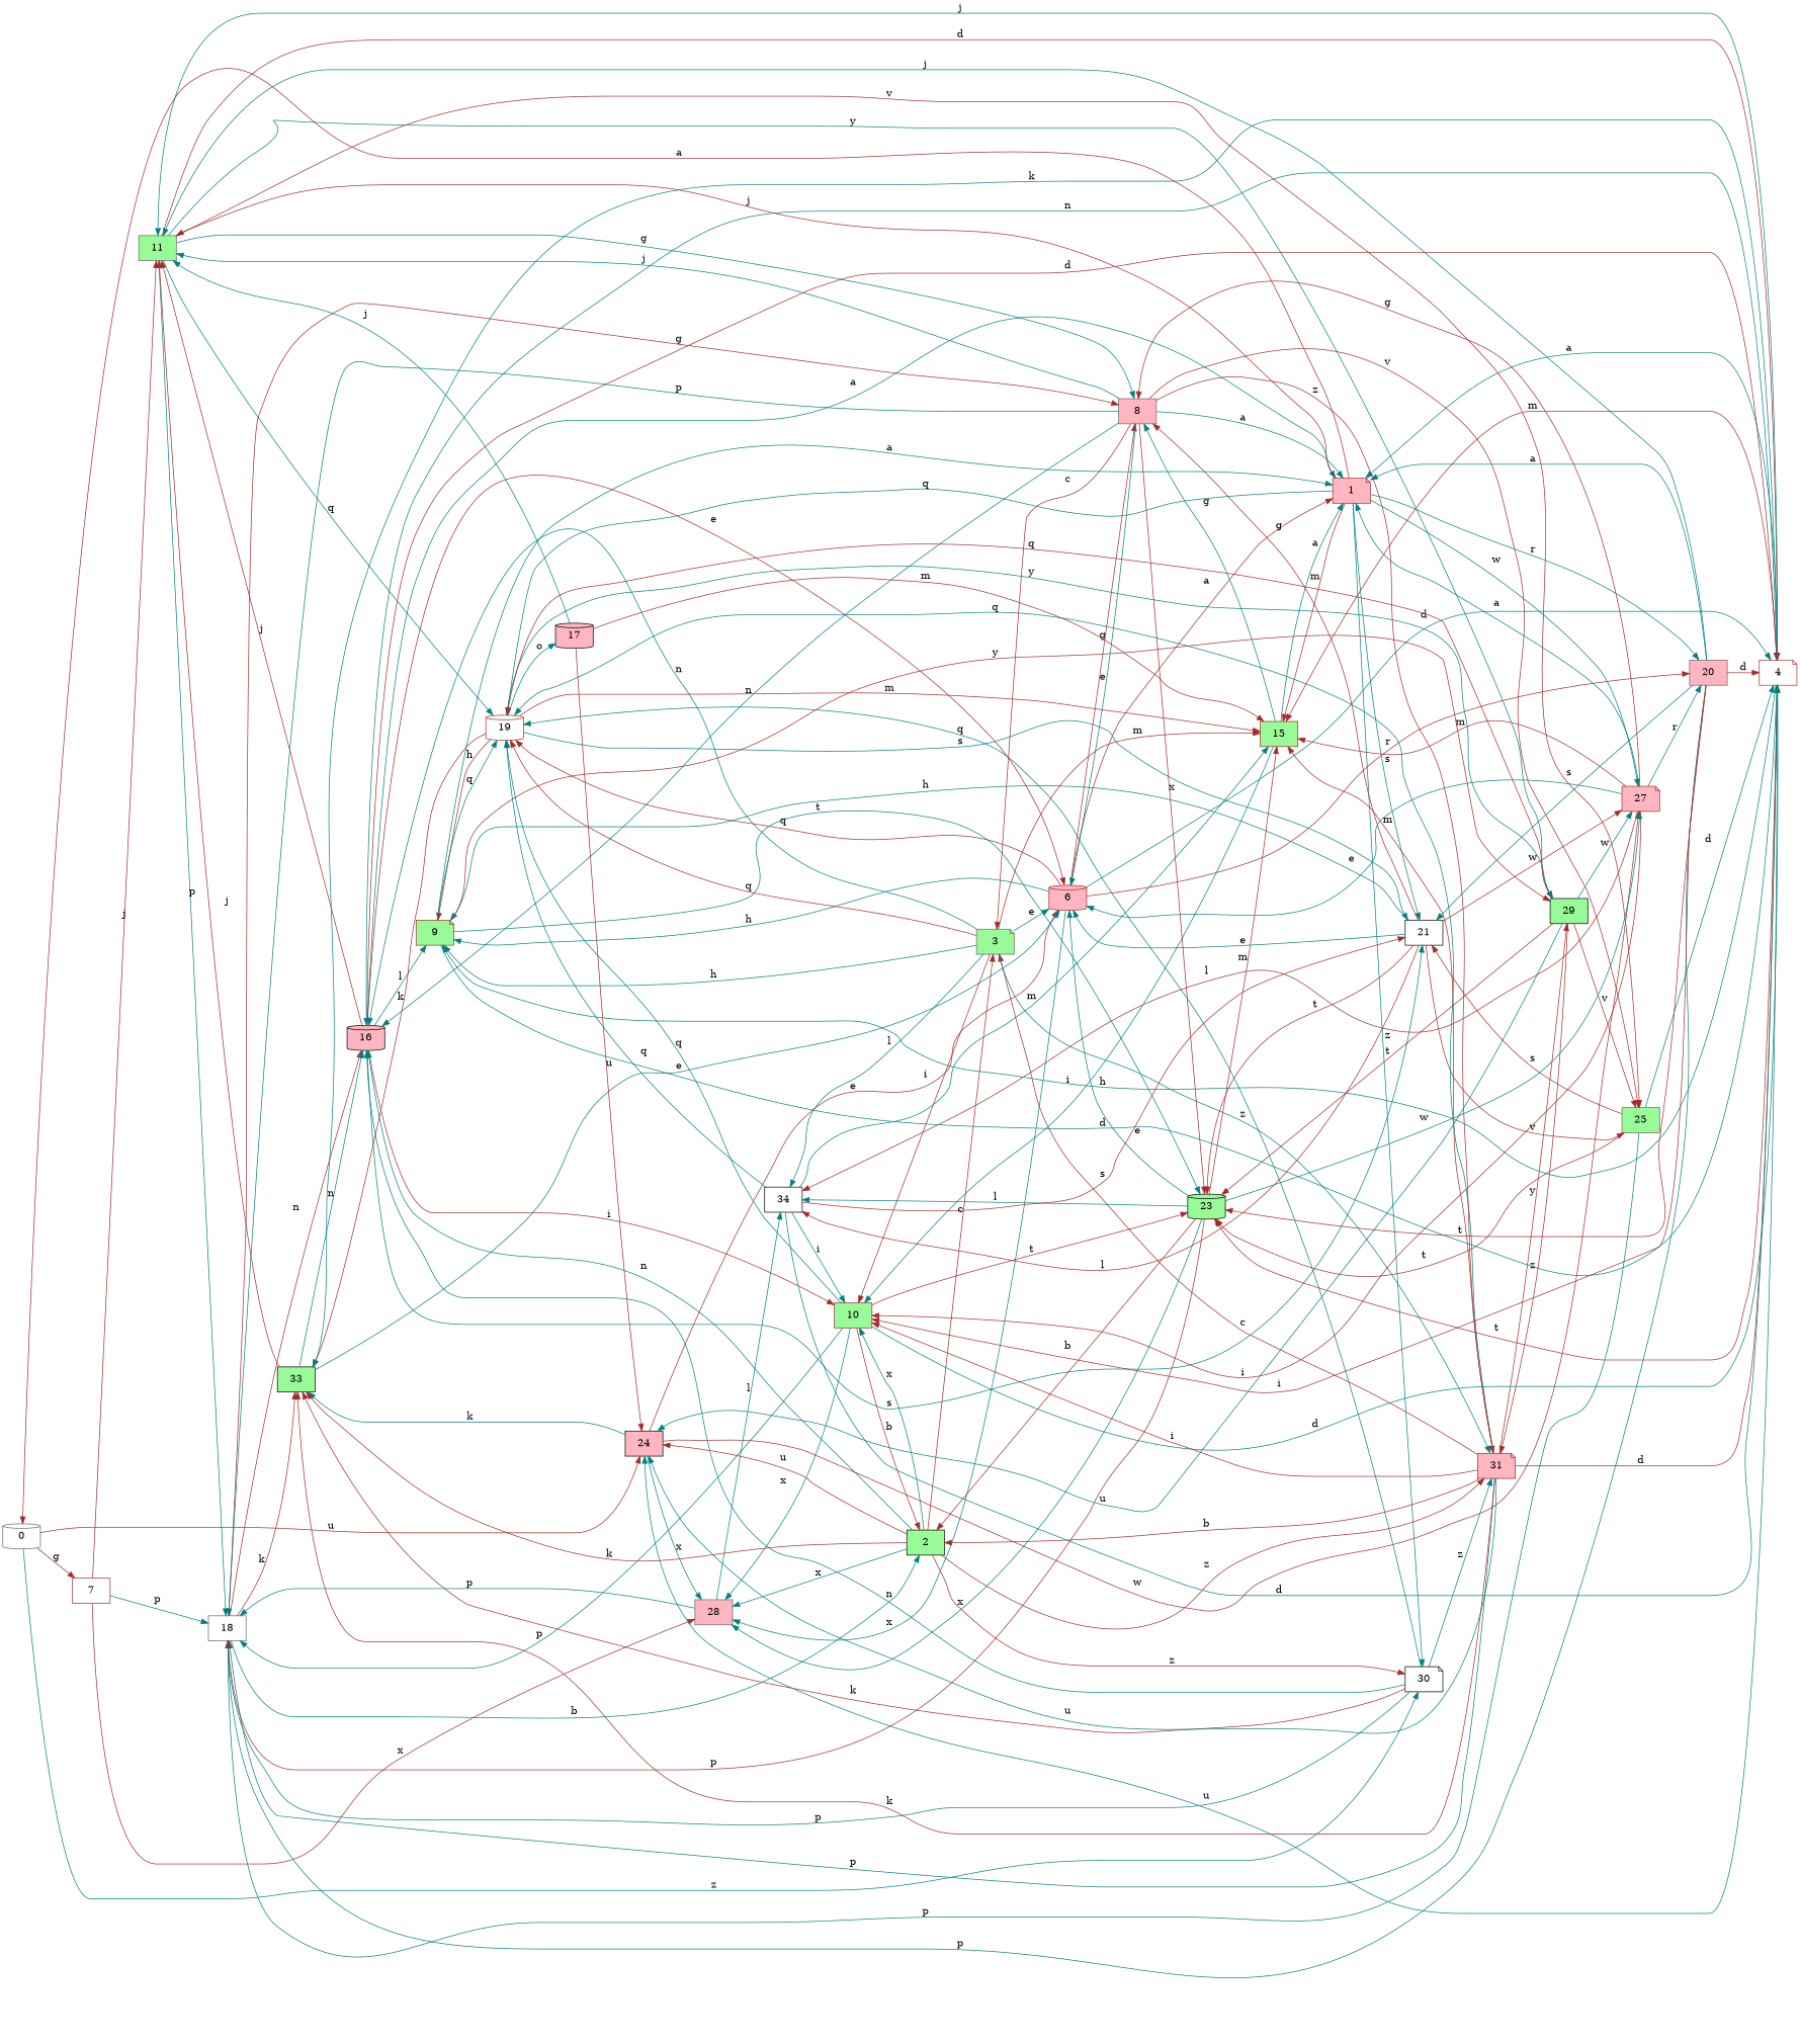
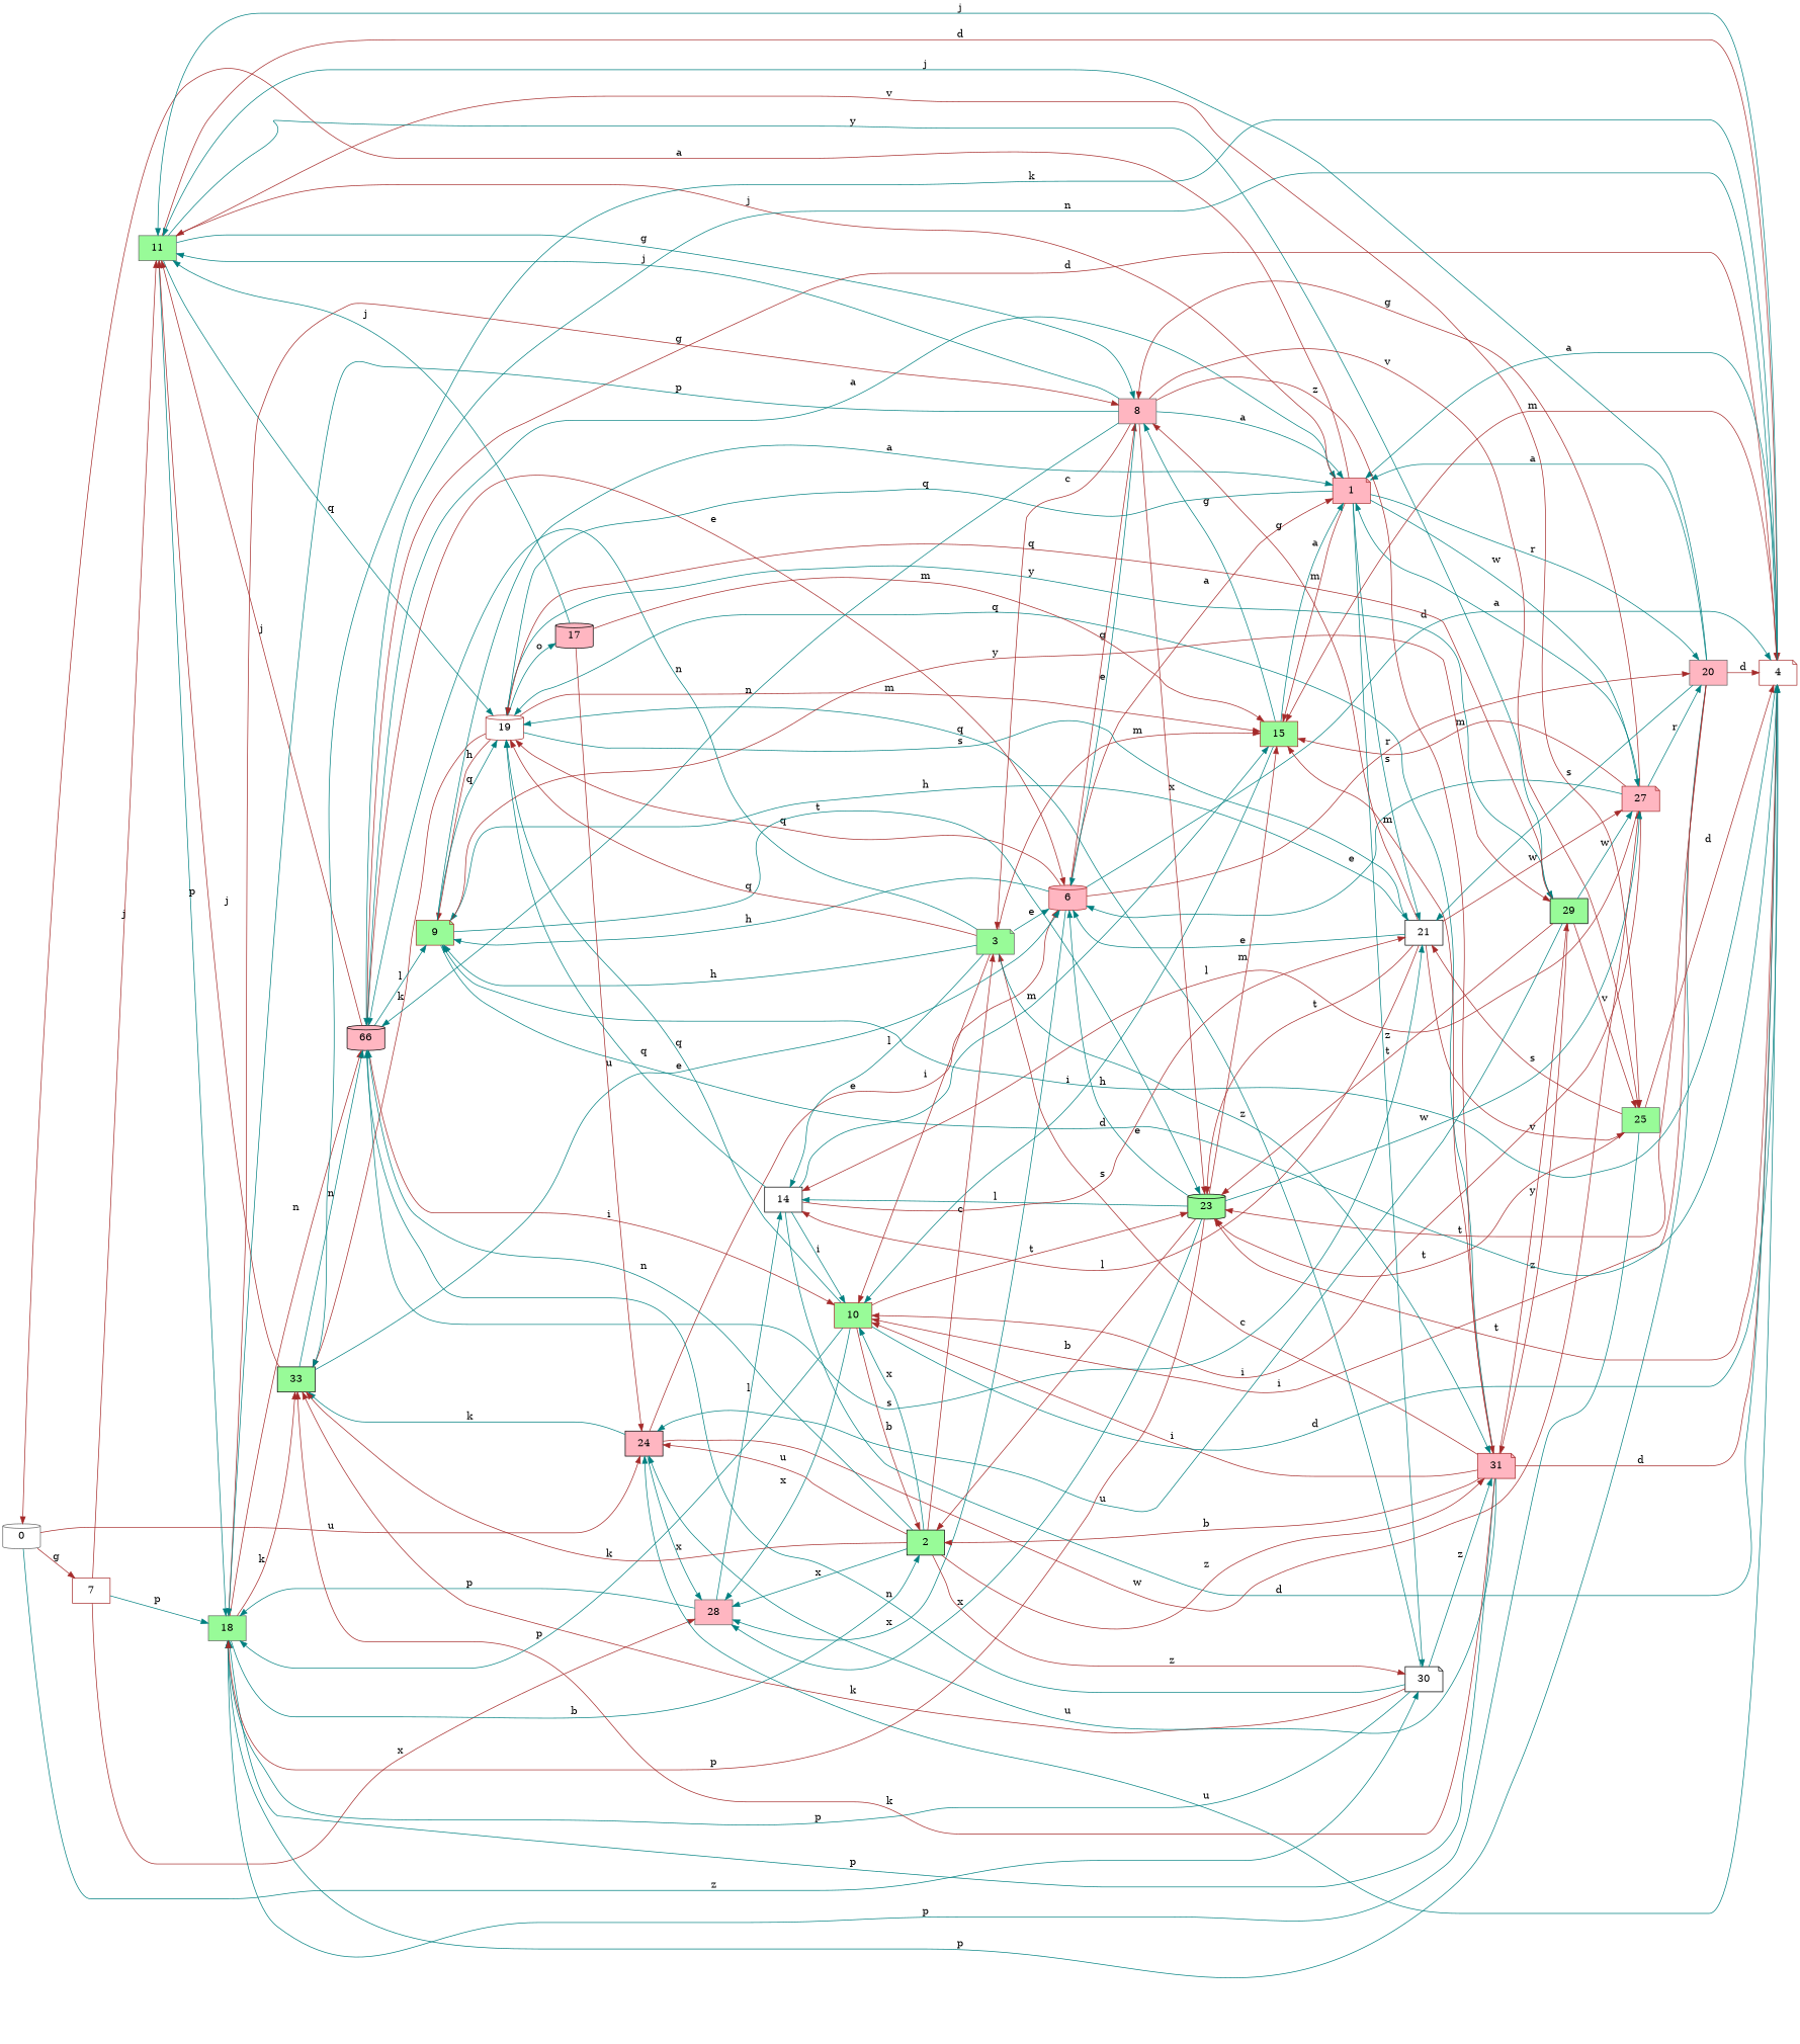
  strict digraph {
    rankdir=LR
    node [color=brown fillcolor=palegreen shape=box style=filled]
    edge [color=teal]
    0 [color=gray40 fillcolor=white shape=cylinder]
    7 [fillcolor=white]
    24 [color=black fillcolor=lightpink]
    30 [color=black fillcolor=white shape=note]
    11 [color=gray40]
    28 [color=gray40 fillcolor=lightpink]
-   18 [color=gray40 fillcolor=white]
+   18 [color=gray40]
    27 [fillcolor=lightpink shape=note]
    n9 [color=black label=33]
    6 [fillcolor=lightpink shape=cylinder]
    19 [fillcolor=white shape=cylinder]
-   16 [color=black fillcolor=lightpink shape=cylinder]
+   16 [color=black fillcolor=lightpink shape=cylinder label=66]
    31 [fillcolor=lightpink shape=note]
    1 [fillcolor=lightpink shape=note]
    15
    20 [color=gray40 fillcolor=lightpink]
    21 [color=black fillcolor=white]
    4 [fillcolor=white shape=note]
    8 [color=gray40 fillcolor=lightpink]
    25 [color=gray40]
    29 [color=black]
    10
    9 [shape=note]
    17 [color=black fillcolor=lightpink shape=cylinder]
    23 [color=black shape=cylinder]
-   14 [color=black fillcolor=white label=34]
+   14 [color=black fillcolor=white]
    2 [color=black]
    3 [color=gray40 shape=note]
    0 -> 7 [color=brown label=g]
    0 -> 24 [color=brown label=u]
    0 -> 30 [label=z]
    7 -> 11 [color=brown label=j]
    7 -> 28 [color=brown label=x]
    7 -> 18 [label=p]
    24 -> 28 [label=x]
    24 -> 27 [color=brown label=w]
    24 -> n9 [label=k]
    24 -> 6 [color=brown label=e]
    30 -> 18 [label=p]
    30 -> n9 [color=brown label=k]
    30 -> 19 [label=q]
    30 -> 16 [label=n]
    30 -> 31 [label=z]
    11 -> 18 [label=p]
    11 -> 19 [label=q]
    11 -> 4 [color=brown label=d]
    11 -> 8 [label=g]
    11 -> 25 [color=brown label=v]
    11 -> 29 [label=y]
    28 -> 18 [label=p]
    28 -> 14 [label=l]
    18 -> n9 [color=brown label=k]
    18 -> 16 [color=brown label=n]
    18 -> 8 [color=brown label=g]
    18 -> 2 [label=b]
    27 -> 6 [label=e]
    27 -> 1 [label=a]
    27 -> 15 [color=brown label=m]
    27 -> 20 [label=r]
    27 -> 8 [color=brown label=g]
    27 -> 10 [color=brown label=i]
    27 -> 14 [color=brown label=l]
    n9 -> 11 [color=brown label=j]
    n9 -> 6 [label=e]
    n9 -> 16 [label=n]
    6 -> 28 [label=x]
    6 -> 19 [color=brown label=q]
    6 -> 1 [color=brown label=a]
    6 -> 20 [color=brown label=r]
    6 -> 4 [label=d]
    6 -> 8 [color=brown label=g]
    6 -> 9 [label=h]
    19 -> n9 [color=brown label=k]
    19 -> 15 [color=brown label=m]
    19 -> 21 [label=s]
    19 -> 29 [label=y]
    19 -> 9 [color=brown label=h]
    19 -> 17 [label=o]
    16 -> 11 [color=brown label=j]
    16 -> 6 [color=brown label=e]
    16 -> 1 [label=a]
    16 -> 21 [label=s]
    16 -> 4 [color=brown label=d]
    16 -> 10 [color=brown label=i]
    16 -> 9 [label=l]
    31 -> 24 [label=u]
    31 -> 18 [label=p]
    31 -> n9 [color=brown label=k]
    31 -> 19 [label=q]
    31 -> 15 [color=brown label=m]
    31 -> 4 [color=brown label=d]
    31 -> 29 [color=brown label=y]
    31 -> 10 [color=brown label=i]
    31 -> 2 [color=brown label=b]
    31 -> 3 [color=brown label=c]
    1 -> 0 [color=brown label=a]
    1 -> 30 [label=z]
    1 -> 11 [color=brown label=j]
    1 -> 27 [label=w]
    1 -> 19 [label=q]
    1 -> 15 [color=brown label=m]
    1 -> 20 [label=r]
    1 -> 21 [label=s]
    15 -> 1 [label=a]
    15 -> 8 [label=g]
    15 -> 10 [label=i]
    20 -> 11 [label=j]
    20 -> 18 [label=p]
    20 -> 1 [label=a]
    20 -> 21 [label=s]
    20 -> 4 [color=brown label=d]
    20 -> 10 [color=brown label=i]
    20 -> 23 [color=brown label=t]
    21 -> 27 [color=brown label=w]
    21 -> 6 [label=e]
    21 -> 8 [color=brown label=g]
    21 -> 25 [color=brown label=v]
    21 -> 9 [label=h]
    21 -> 23 [color=brown label=t]
    21 -> 14 [color=brown label=l]
    4 -> 24 [label=u]
    4 -> 11 [label=j]
    4 -> n9 [label=k]
    4 -> 16 [label=n]
    4 -> 1 [label=a]
    4 -> 15 [color=brown label=m]
    4 -> 9 [label=h]
    4 -> 23 [color=brown label=t]
    8 -> 11 [label=j]
    8 -> 18 [label=p]
    8 -> 6 [label=e]
    8 -> 16 [label=n]
    8 -> 31 [color=brown label=z]
    8 -> 1 [label=a]
    8 -> 25 [color=brown label=v]
    8 -> 23 [color=brown label=x]
    8 -> 3 [color=brown label=c]
    25 -> 18 [label=p]
    25 -> 21 [color=brown label=s]
-   25 -> 4 [label=d]
+   25 -> 4 [color=brown label=d]
    25 -> 23 [color=brown label=t]
    29 -> 24 [label=u]
    29 -> 27 [label=w]
    29 -> 19 [color=brown label=q]
    29 -> 31 [color=brown label=z]
    29 -> 25 [color=brown label=v]
    29 -> 23 [color=brown label=t]
    10 -> 28 [label=x]
    10 -> 18 [label=p]
    10 -> 19 [label=q]
    10 -> 4 [label=d]
    10 -> 23 [color=brown label=t]
    10 -> 2 [color=brown label=b]
    9 -> 19 [label=q]
    9 -> 1 [label=a]
    9 -> 4 [label=d]
    9 -> 29 [color=brown label=y]
    9 -> 23 [label=t]
    17 -> 24 [color=brown label=u]
    17 -> 11 [label=j]
    17 -> 15 [color=brown label=m]
    23 -> 28 [label=x]
    23 -> 18 [color=brown label=p]
    23 -> 27 [label=w]
    23 -> 6 [label=e]
    23 -> 15 [color=brown label=m]
    23 -> 14 [label=l]
    23 -> 2 [color=brown label=b]
    14 -> 19 [label=q]
    14 -> 15 [label=m]
    14 -> 21 [color=brown label=s]
    14 -> 4 [label=d]
    14 -> 10 [label=i]
    2 -> 24 [color=brown label=u]
    2 -> 30 [color=brown label=z]
    2 -> 28 [label=x]
    2 -> n9 [color=brown label=k]
    2 -> 16 [label=n]
    2 -> 31 [color=brown label=z]
    2 -> 10 [label=x]
    2 -> 3 [color=brown label=c]
    3 -> 6 [label=e]
    3 -> 19 [color=brown label=q]
    3 -> 16 [label=n]
    3 -> 31 [label=z]
    3 -> 15 [color=brown label=m]
    3 -> 10 [color=brown label=i]
    3 -> 9 [label=h]
    3 -> 14 [label=l]
  }
